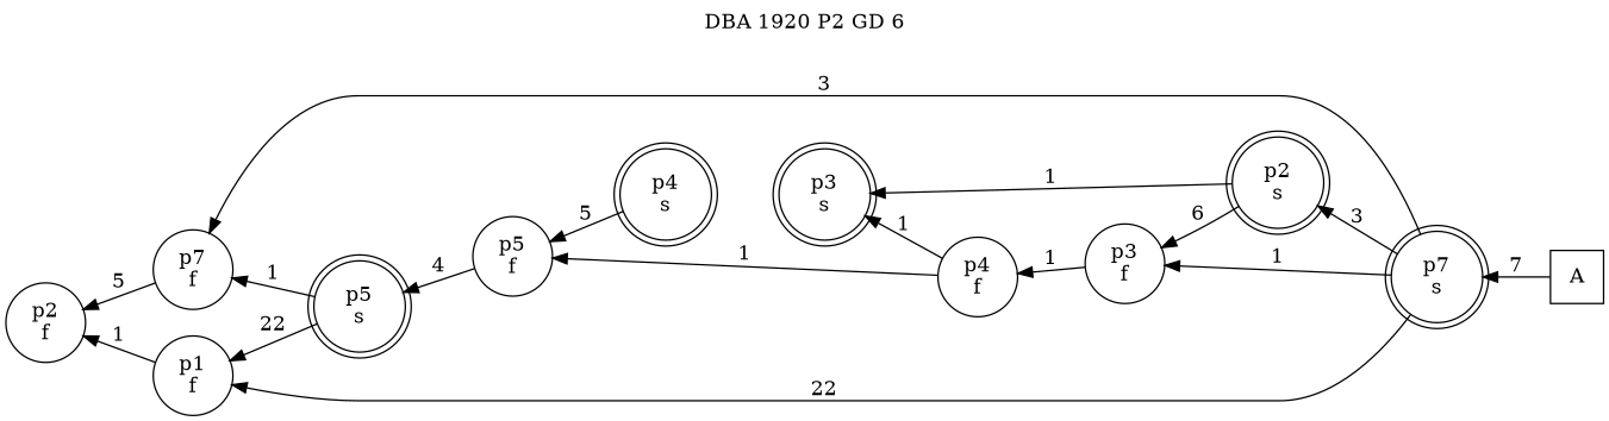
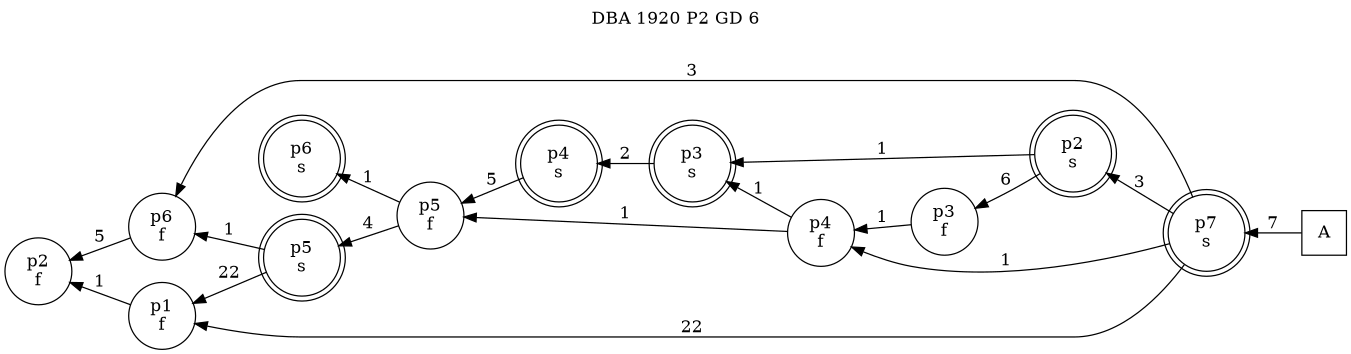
  digraph {
    label=" DBA 1920 P2 GD 6 "
    labelloc=tl
    rankdir=RL
    node [shape=doublecircle]
    n1 [label=A shape=square]
    n2 [label="p7\ns"]
    n3 [label="p2\ns"]
    n4 [label="p3\nf" shape=circle]
-   n5 [label="p7\nf" shape=circle]
+   n5 [label="p6\nf" shape=circle]
    n6 [label="p1\nf" shape=circle]
    n7 [label="p3\ns"]
    n8 [label="p4\nf" shape=circle]
    n9 [label="p2\nf" shape=circle]
    n10 [label="p4\ns"]
    n11 [label="p5\nf" shape=circle]
    n12 [label="p5\ns"]
+   n13 [label="p6\ns"]
    n1 -> n2 [label=7]
    n2 -> n3 [label=3]
-   n2 -> n4 [label=1]
+   n2 -> n8 [label=1]
    n2 -> n5 [label=3]
    n2 -> n6 [label=22]
    n3 -> n4 [label=6]
    n3 -> n7 [label=1]
    n4 -> n8 [label=1]
    n5 -> n9 [label=5]
    n6 -> n9 [label=1]
+   n7 -> n10 [label=2]
    n8 -> n7 [label=1]
    n8 -> n11 [label=1]
    n10 -> n11 [label=5]
    n11 -> n12 [label=4]
+   n11 -> n13 [label=1]
    n12 -> n5 [label=1]
    n12 -> n6 [label=22]
  }
